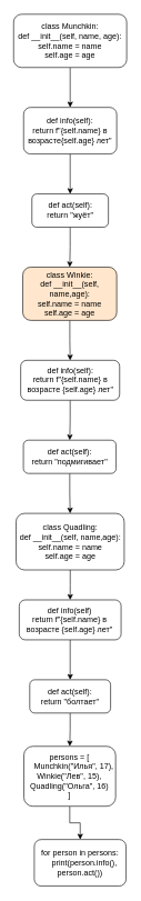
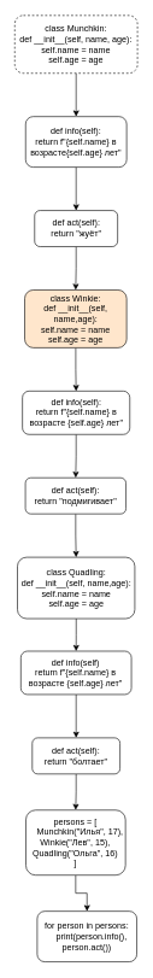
  <mxCell id="0" />
  <mxCell id="1" parent="0" />
  <mxCell id="2" style="edgeStyle=orthogonalEdgeStyle;rounded=0;orthogonalLoop=1;jettySize=auto;html=1;" edge="1" parent="1" source="3" target="5"><mxGeometry relative="1" as="geometry" /></mxCell>
- <mxCell id="3" value="&lt;div&gt;class Munchkin:&lt;/div&gt;&lt;div&gt;def __init__(self, name, age):&lt;/div&gt;&lt;div&gt;self.name = name&lt;/div&gt;&lt;div&gt;&lt;span style=&quot;background-color: initial;&quot;&gt;self.age = age&lt;/span&gt;&lt;/div&gt;" style="rounded=1;whiteSpace=wrap;html=1;fontSize=12;glass=0;strokeWidth=1;shadow=0;" parent="1" vertex="1"><mxGeometry x="20" y="20" width="170" height="80" as="geometry" /></mxCell>
+ <mxCell id="3" value="&lt;div&gt;class Munchkin:&lt;/div&gt;&lt;div&gt;def __init__(self, name, age):&lt;/div&gt;&lt;div&gt;self.name = name&lt;/div&gt;&lt;div&gt;&lt;span style=&quot;background-color: initial;&quot;&gt;self.age = age&lt;/span&gt;&lt;/div&gt;" style="rounded=1;whiteSpace=wrap;html=1;fontSize=12;glass=0;strokeWidth=1;shadow=0;dashed=1;" parent="1" vertex="1"><mxGeometry x="20" y="20" width="170" height="80" as="geometry" /></mxCell>
  <mxCell id="4" style="edgeStyle=orthogonalEdgeStyle;rounded=0;orthogonalLoop=1;jettySize=auto;html=1;" edge="1" parent="1" source="5" target="7"><mxGeometry relative="1" as="geometry" /></mxCell>
  <mxCell id="5" value="&lt;div&gt;def info(self):&lt;/div&gt;&lt;div&gt;&lt;span style=&quot;background-color: initial;&quot;&gt;return f&quot;{self.name} в возрасте{self.age} лет&quot;&lt;/span&gt;&lt;/div&gt;" style="rounded=1;whiteSpace=wrap;html=1;fontSize=12;glass=0;strokeWidth=1;shadow=0;" vertex="1" parent="1"><mxGeometry x="35" y="160" width="140" height="70" as="geometry" /></mxCell>
  <mxCell id="6" style="edgeStyle=orthogonalEdgeStyle;rounded=0;orthogonalLoop=1;jettySize=auto;html=1;entryX=0.5;entryY=0;entryDx=0;entryDy=0;" edge="1" parent="1" source="7" target="9"><mxGeometry relative="1" as="geometry" /></mxCell>
  <mxCell id="7" value="&lt;div&gt;def act(self):&lt;/div&gt;&lt;div&gt;&lt;span style=&quot;background-color: initial;&quot;&gt;return &quot;жуёт&quot;&lt;/span&gt;&lt;/div&gt;" style="rounded=1;whiteSpace=wrap;html=1;fontSize=12;glass=0;strokeWidth=1;shadow=0;" vertex="1" parent="1"><mxGeometry x="47.5" y="290" width="115" height="50" as="geometry" /></mxCell>
  <mxCell id="8" style="edgeStyle=orthogonalEdgeStyle;rounded=0;orthogonalLoop=1;jettySize=auto;html=1;entryX=0.5;entryY=0;entryDx=0;entryDy=0;" edge="1" parent="1" source="9" target="11"><mxGeometry relative="1" as="geometry" /></mxCell>
  <mxCell id="9" value="&lt;div&gt;class Winkie:&lt;/div&gt;&lt;div&gt;&lt;span style=&quot;background-color: initial;&quot;&gt;def __init__(self, name,age):&lt;/span&gt;&lt;/div&gt;&lt;div&gt;self.name = name&lt;/div&gt;&lt;div&gt;&lt;span style=&quot;background-color: initial;&quot;&gt;self.age = age&lt;/span&gt;&lt;/div&gt;" style="rounded=1;whiteSpace=wrap;html=1;fontSize=12;glass=0;strokeWidth=1;shadow=0;fillColor=#ffe6cc;" vertex="1" parent="1"><mxGeometry x="33.75" y="400" width="141.25" height="80" as="geometry" /></mxCell>
  <mxCell id="10" style="edgeStyle=orthogonalEdgeStyle;rounded=0;orthogonalLoop=1;jettySize=auto;html=1;" edge="1" parent="1" source="11" target="13"><mxGeometry relative="1" as="geometry" /></mxCell>
  <mxCell id="11" value="&lt;div&gt;def info(self):&lt;/div&gt;&lt;div&gt;return f&quot;{self.name} в возрасте {self.age} лет&quot;&lt;/div&gt;" style="rounded=1;whiteSpace=wrap;html=1;fontSize=12;glass=0;strokeWidth=1;shadow=0;" vertex="1" parent="1"><mxGeometry x="30.63" y="540" width="148.75" height="60" as="geometry" /></mxCell>
  <mxCell id="12" style="edgeStyle=orthogonalEdgeStyle;rounded=0;orthogonalLoop=1;jettySize=auto;html=1;entryX=0.5;entryY=0;entryDx=0;entryDy=0;" edge="1" parent="1" source="13" target="15"><mxGeometry relative="1" as="geometry" /></mxCell>
  <mxCell id="13" value="&lt;div&gt;def act(self):&lt;/div&gt;&lt;div&gt;&lt;span style=&quot;background-color: initial;&quot;&gt;return &quot;подмигивает&quot;&lt;/span&gt;&lt;/div&gt;" style="rounded=1;whiteSpace=wrap;html=1;fontSize=12;glass=0;strokeWidth=1;shadow=0;" vertex="1" parent="1"><mxGeometry x="34.69" y="660" width="139.37" height="50" as="geometry" /></mxCell>
  <mxCell id="14" style="edgeStyle=orthogonalEdgeStyle;rounded=0;orthogonalLoop=1;jettySize=auto;html=1;" edge="1" parent="1" source="15" target="17"><mxGeometry relative="1" as="geometry" /></mxCell>
  <mxCell id="15" value="&lt;div&gt;class Quadling:&lt;/div&gt;&lt;div&gt;&lt;span style=&quot;background-color: initial;&quot;&gt;def __init__(self, name,age):&lt;/span&gt;&lt;/div&gt;&lt;div&gt;&lt;span style=&quot;background-color: initial;&quot;&gt;self.name = name&lt;/span&gt;&lt;/div&gt;&lt;div&gt;&lt;span style=&quot;background-color: initial;&quot;&gt;self.age = age&lt;/span&gt;&lt;/div&gt;" style="rounded=1;whiteSpace=wrap;html=1;fontSize=12;glass=0;strokeWidth=1;shadow=0;" vertex="1" parent="1"><mxGeometry x="23.68" y="770" width="162.65" height="85" as="geometry" /></mxCell>
  <mxCell id="16" style="edgeStyle=orthogonalEdgeStyle;rounded=0;orthogonalLoop=1;jettySize=auto;html=1;entryX=0.5;entryY=0;entryDx=0;entryDy=0;" edge="1" parent="1" source="17" target="19"><mxGeometry relative="1" as="geometry" /></mxCell>
  <mxCell id="17" value="&lt;div&gt;def info(self)&lt;/div&gt;&lt;div&gt;&lt;span style=&quot;background-color: initial;&quot;&gt;return f&quot;{self.name} в возрасте {self.age} лет&quot;&lt;/span&gt;&lt;/div&gt;" style="rounded=1;whiteSpace=wrap;html=1;fontSize=12;glass=0;strokeWidth=1;shadow=0;" vertex="1" parent="1"><mxGeometry x="28.43" y="900" width="153.15" height="60" as="geometry" /></mxCell>
  <mxCell id="18" style="edgeStyle=orthogonalEdgeStyle;rounded=0;orthogonalLoop=1;jettySize=auto;html=1;" edge="1" parent="1" source="19" target="21"><mxGeometry relative="1" as="geometry" /></mxCell>
  <mxCell id="19" value="&lt;div&gt;def act(self):&lt;/div&gt;&lt;div&gt;&lt;span style=&quot;background-color: initial;&quot;&gt;return &quot;болтает&quot;&lt;/span&gt;&lt;/div&gt;" style="rounded=1;whiteSpace=wrap;html=1;fontSize=12;glass=0;strokeWidth=1;shadow=0;" vertex="1" parent="1"><mxGeometry x="44.22" y="1020" width="121.57" height="50" as="geometry" /></mxCell>
  <mxCell id="20" style="edgeStyle=orthogonalEdgeStyle;rounded=0;orthogonalLoop=1;jettySize=auto;html=1;" edge="1" parent="1" source="21" target="22"><mxGeometry relative="1" as="geometry" /></mxCell>
  <mxCell id="21" value="&lt;div&gt;persons = [&lt;/div&gt;&lt;div&gt;&amp;nbsp; &amp;nbsp; Munchkin(&quot;Илья&quot;, 17), Winkie(&quot;Лев&quot;, 15), Quadling(&quot;Ольга&quot;, 16)&lt;/div&gt;&lt;div&gt;]&lt;/div&gt;" style="rounded=1;whiteSpace=wrap;html=1;fontSize=12;glass=0;strokeWidth=1;shadow=0;" vertex="1" parent="1"><mxGeometry x="35.38" y="1120" width="137.99" height="90" as="geometry" /></mxCell>
  <mxCell id="22" value="&lt;div&gt;for person in persons:&lt;/div&gt;&lt;div&gt;&amp;nbsp; &amp;nbsp; print(person.info(), person.act())&lt;/div&gt;" style="rounded=1;whiteSpace=wrap;html=1;fontSize=12;glass=0;strokeWidth=1;shadow=0;" vertex="1" parent="1"><mxGeometry x="51.07" y="1260" width="137.99" height="70" as="geometry" /></mxCell>
